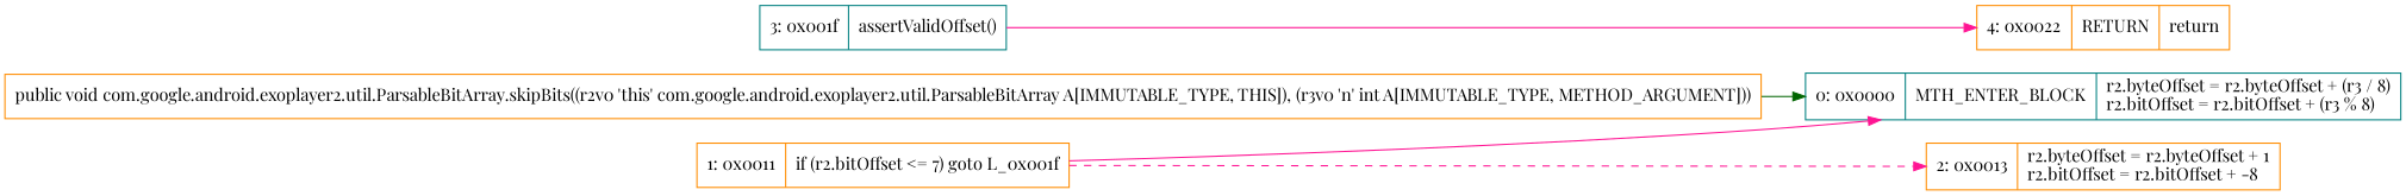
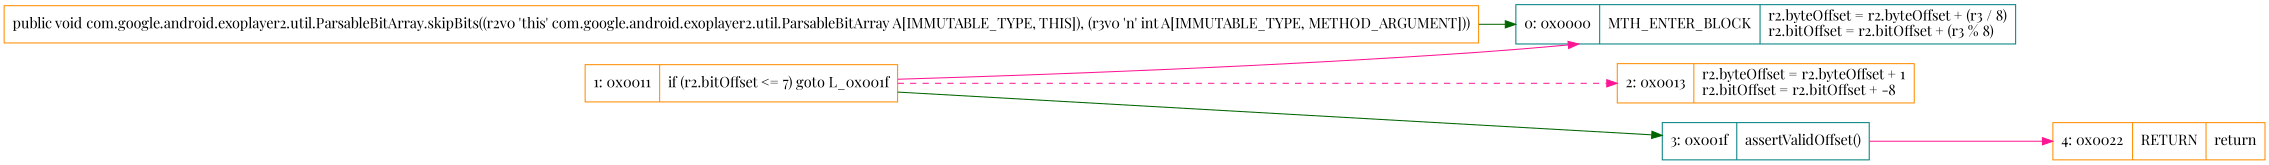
  digraph {
    fontname="Playfair Display"
    rankdir=LR
    node [color=darkorange fontname="Playfair Display" shape=record]
    edge [color=deeppink fontname="Playfair Display"]
    n1 [color=teal label="{0\:\ 0x0000|MTH_ENTER_BLOCK\l|r2.byteOffset = r2.byteOffset + (r3 \/ 8)\lr2.bitOffset = r2.bitOffset + (r3 % 8)\l}"]
    n2 [label="{1\:\ 0x0011|if (r2.bitOffset \<= 7) goto L_0x001f\l}"]
    n3 [label="{2\:\ 0x0013|r2.byteOffset = r2.byteOffset + 1\lr2.bitOffset = r2.bitOffset + \-8\l}"]
    n4 [color=teal label="{3\:\ 0x001f|assertValidOffset()\l}"]
    n5 [label="{4\:\ 0x0022|RETURN\l|return\l}"]
    n6 [label="{public void com.google.android.exoplayer2.util.ParsableBitArray.skipBits((r2v0 'this' com.google.android.exoplayer2.util.ParsableBitArray A[IMMUTABLE_TYPE, THIS]), (r3v0 'n' int A[IMMUTABLE_TYPE, METHOD_ARGUMENT])) }"]
    n2 -> n1
    n2 -> n3 [style=dashed]
+   n2 -> n4 [color=darkgreen]
    n4 -> n5
    n6 -> n1 [color=darkgreen]
  }
